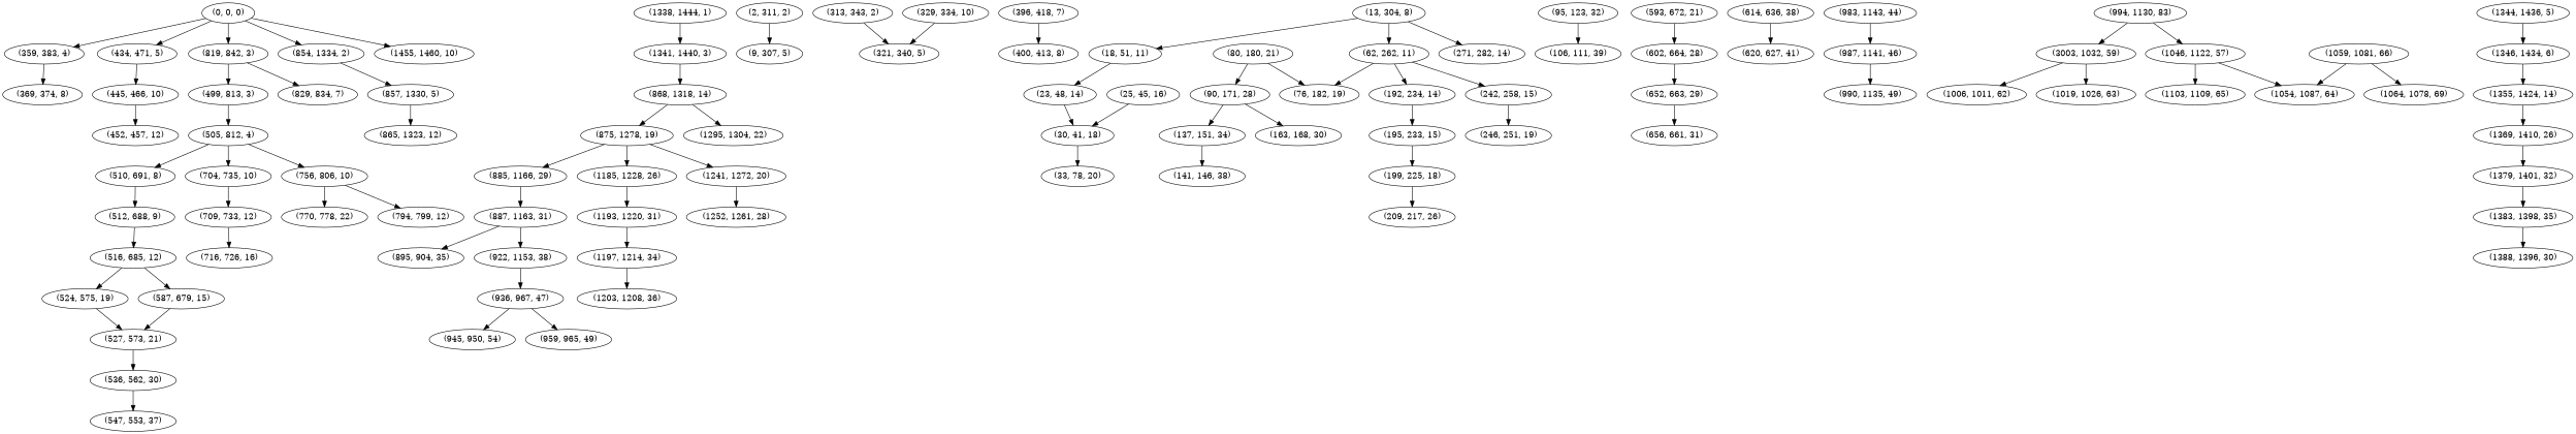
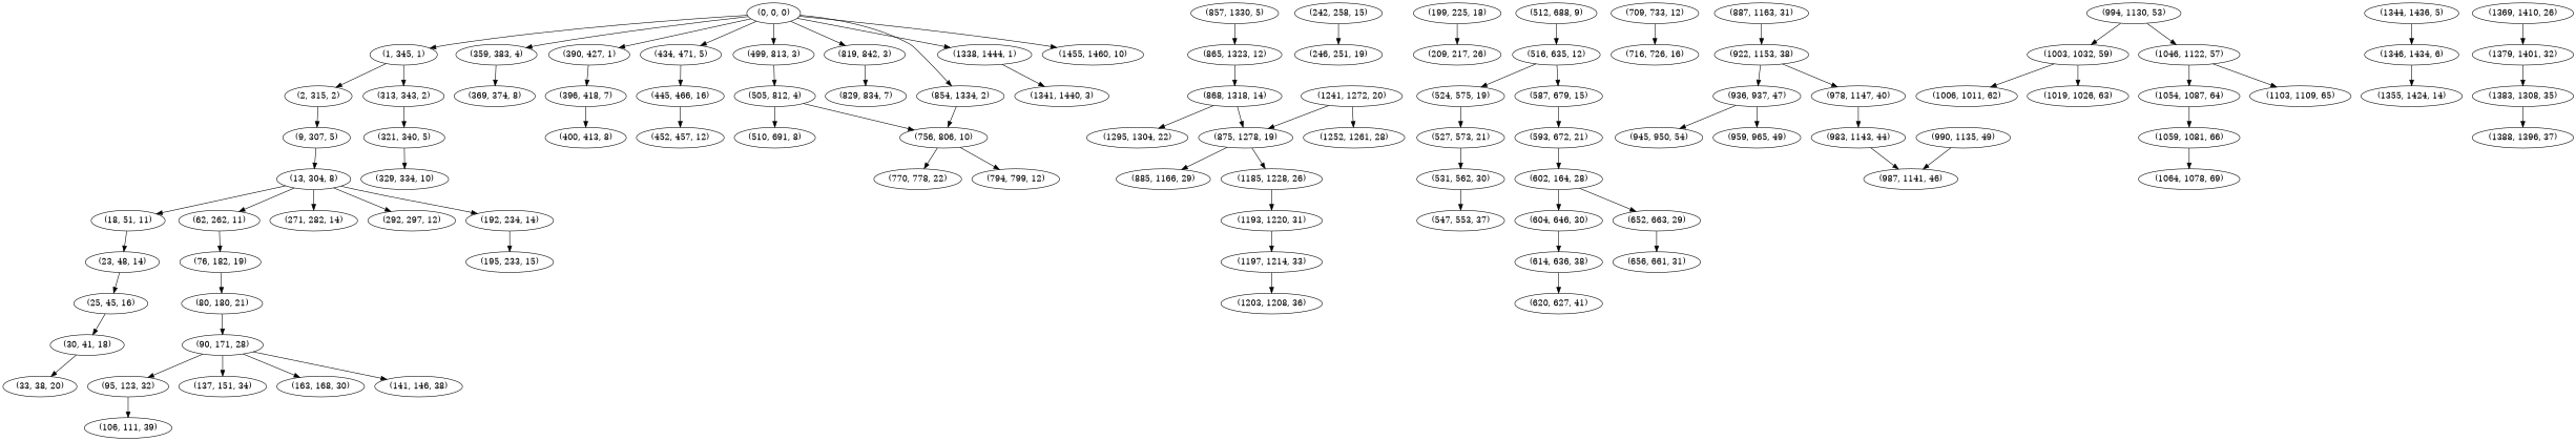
  digraph {
    "(0, 0, 0)"
+   "(1, 345, 1)"
    "(359, 383, 4)"
+   "(390, 427, 1)"
    "(434, 471, 5)"
    "(499, 813, 3)"
    "(819, 842, 3)"
    "(854, 1334, 2)"
    "(1338, 1444, 1)"
    "(1455, 1460, 10)"
-   "(2, 311, 2)"
+   "(2, 311, 2)" [label="(2, 315, 2)"]
    n12 [label="(313, 343, 2)"]
    "(369, 374, 8)"
    "(396, 418, 7)"
-   "(445, 466, 10)"
+   "(445, 466, 10)" [label="(445, 466, 16)"]
    "(505, 812, 4)"
    "(829, 834, 7)"
    "(857, 1330, 5)"
    "(1341, 1440, 3)"
    "(9, 307, 5)"
    "(321, 340, 5)"
    "(13, 304, 8)"
    "(18, 51, 11)"
    "(62, 262, 11)"
    "(271, 282, 14)"
+   "(292, 297, 12)"
    "(23, 48, 14)"
    "(76, 182, 19)"
    "(192, 234, 14)"
    "(242, 258, 15)"
    "(25, 45, 16)"
    "(30, 41, 18)"
-   "(33, 38, 20)" [label="(33, 78, 20)"]
+   "(33, 38, 20)"
    "(80, 180, 21)"
    "(195, 233, 15)"
    "(246, 251, 19)"
    "(90, 171, 28)"
    "(95, 123, 32)"
    "(137, 151, 34)"
    "(163, 168, 30)"
    "(106, 111, 39)"
    "(141, 146, 38)"
    "(199, 225, 18)"
    "(209, 217, 26)"
    "(329, 334, 10)"
    "(400, 413, 8)"
    "(452, 457, 12)"
    "(510, 691, 8)"
-   "(704, 735, 10)"
    "(756, 806, 10)"
    "(512, 688, 9)"
    "(709, 733, 12)"
    "(770, 778, 22)"
    "(794, 799, 12)"
-   "(516, 685, 12)"
+   "(516, 685, 12)" [label="(516, 635, 12)"]
    "(524, 575, 19)"
    "(587, 679, 15)"
    "(527, 573, 21)"
    "(593, 672, 21)"
-   "(536, 562, 30)"
+   "(536, 562, 30)" [label="(531, 562, 30)"]
    "(547, 553, 37)"
-   "(602, 664, 28)"
+   "(602, 664, 28)" [label="(602, 164, 28)"]
+   "(604, 646, 30)"
    "(652, 663, 29)"
    "(614, 636, 38)"
    "(656, 661, 31)"
    "(620, 627, 41)"
    "(716, 726, 16)"
    "(865, 1323, 12)"
    "(868, 1318, 14)"
    "(875, 1278, 19)"
    "(1295, 1304, 22)"
    "(885, 1166, 29)"
    "(1185, 1228, 26)"
    "(1241, 1272, 20)"
    "(887, 1163, 31)"
    "(1193, 1220, 31)"
    "(1252, 1261, 28)"
-   "(895, 904, 35)"
    "(922, 1153, 38)"
-   "(936, 967, 47)"
+   "(936, 967, 47)" [label="(936, 937, 47)"]
+   "(978, 1147, 40)"
    "(945, 950, 54)"
    "(959, 965, 49)"
    "(983, 1143, 44)"
    "(987, 1141, 46)"
    "(990, 1135, 49)"
-   "(994, 1130, 53)" [label="(994, 1130, 83)"]
-   "(1003, 1032, 59)" [label="(3003, 1032, 59)"]
+   "(994, 1130, 53)"
+   "(1003, 1032, 59)"
    "(1046, 1122, 57)"
    "(1006, 1011, 62)"
    "(1019, 1026, 63)"
    "(1054, 1087, 64)"
    "(1103, 1109, 65)"
    "(1059, 1081, 66)"
    "(1064, 1078, 69)"
-   "(1197, 1214, 33)" [label="(1197, 1214, 34)"]
+   "(1197, 1214, 33)"
    "(1203, 1208, 36)"
    "(1344, 1436, 5)"
    "(1346, 1434, 6)"
    "(1355, 1424, 14)"
    "(1369, 1410, 26)"
    "(1379, 1401, 32)"
-   "(1383, 1398, 35)"
-   "(1388, 1396, 37)" [label="(1388, 1396, 30)"]
+   "(1383, 1398, 35)" [label="(1383, 1308, 35)"]
+   "(1388, 1396, 37)"
+   "(0, 0, 0)" -> "(1, 345, 1)"
    "(0, 0, 0)" -> "(359, 383, 4)"
+   "(0, 0, 0)" -> "(390, 427, 1)"
    "(0, 0, 0)" -> "(434, 471, 5)"
-   "(819, 842, 3)" -> "(499, 813, 3)"
+   "(0, 0, 0)" -> "(499, 813, 3)"
    "(0, 0, 0)" -> "(819, 842, 3)"
    "(0, 0, 0)" -> "(854, 1334, 2)"
+   "(0, 0, 0)" -> "(1338, 1444, 1)"
    "(0, 0, 0)" -> "(1455, 1460, 10)"
+   "(1, 345, 1)" -> "(2, 311, 2)"
+   "(1, 345, 1)" -> n12
    "(359, 383, 4)" -> "(369, 374, 8)"
+   "(390, 427, 1)" -> "(396, 418, 7)"
    "(434, 471, 5)" -> "(445, 466, 10)"
    "(499, 813, 3)" -> "(505, 812, 4)"
    "(819, 842, 3)" -> "(829, 834, 7)"
-   "(854, 1334, 2)" -> "(857, 1330, 5)"
+   "(854, 1334, 2)" -> "(756, 806, 10)"
    "(1338, 1444, 1)" -> "(1341, 1440, 3)"
    "(2, 311, 2)" -> "(9, 307, 5)"
    n12 -> "(321, 340, 5)"
    "(396, 418, 7)" -> "(400, 413, 8)"
    "(445, 466, 10)" -> "(452, 457, 12)"
    "(505, 812, 4)" -> "(510, 691, 8)"
-   "(505, 812, 4)" -> "(704, 735, 10)"
    "(505, 812, 4)" -> "(756, 806, 10)"
    "(857, 1330, 5)" -> "(865, 1323, 12)"
-   "(329, 334, 10)" -> "(321, 340, 5)"
+   "(9, 307, 5)" -> "(13, 304, 8)"
+   "(321, 340, 5)" -> "(329, 334, 10)"
    "(13, 304, 8)" -> "(18, 51, 11)"
    "(13, 304, 8)" -> "(62, 262, 11)"
    "(13, 304, 8)" -> "(271, 282, 14)"
+   "(13, 304, 8)" -> "(292, 297, 12)"
    "(18, 51, 11)" -> "(23, 48, 14)"
    "(62, 262, 11)" -> "(76, 182, 19)"
-   "(62, 262, 11)" -> "(192, 234, 14)"
-   "(62, 262, 11)" -> "(242, 258, 15)"
-   "(23, 48, 14)" -> "(30, 41, 18)"
-   "(80, 180, 21)" -> "(76, 182, 19)"
+   "(13, 304, 8)" -> "(192, 234, 14)"
+   "(23, 48, 14)" -> "(25, 45, 16)"
+   "(76, 182, 19)" -> "(80, 180, 21)"
    "(192, 234, 14)" -> "(195, 233, 15)"
    "(242, 258, 15)" -> "(246, 251, 19)"
    "(25, 45, 16)" -> "(30, 41, 18)"
    "(30, 41, 18)" -> "(33, 38, 20)"
    "(80, 180, 21)" -> "(90, 171, 28)"
-   "(195, 233, 15)" -> "(199, 225, 18)"
+   "(90, 171, 28)" -> "(95, 123, 32)"
    "(90, 171, 28)" -> "(137, 151, 34)"
    "(90, 171, 28)" -> "(163, 168, 30)"
    "(95, 123, 32)" -> "(106, 111, 39)"
-   "(137, 151, 34)" -> "(141, 146, 38)"
+   "(90, 171, 28)" -> "(141, 146, 38)"
    "(199, 225, 18)" -> "(209, 217, 26)"
-   "(510, 691, 8)" -> "(512, 688, 9)"
-   "(704, 735, 10)" -> "(709, 733, 12)"
    "(756, 806, 10)" -> "(770, 778, 22)"
    "(756, 806, 10)" -> "(794, 799, 12)"
    "(512, 688, 9)" -> "(516, 685, 12)"
    "(709, 733, 12)" -> "(716, 726, 16)"
    "(516, 685, 12)" -> "(524, 575, 19)"
    "(516, 685, 12)" -> "(587, 679, 15)"
    "(524, 575, 19)" -> "(527, 573, 21)"
-   "(587, 679, 15)" -> "(527, 573, 21)"
+   "(587, 679, 15)" -> "(593, 672, 21)"
    "(527, 573, 21)" -> "(536, 562, 30)"
    "(593, 672, 21)" -> "(602, 664, 28)"
    "(536, 562, 30)" -> "(547, 553, 37)"
+   "(602, 664, 28)" -> "(604, 646, 30)"
    "(602, 664, 28)" -> "(652, 663, 29)"
+   "(604, 646, 30)" -> "(614, 636, 38)"
    "(652, 663, 29)" -> "(656, 661, 31)"
    "(614, 636, 38)" -> "(620, 627, 41)"
-   "(1341, 1440, 3)" -> "(868, 1318, 14)"
+   "(865, 1323, 12)" -> "(868, 1318, 14)"
    "(868, 1318, 14)" -> "(875, 1278, 19)"
    "(868, 1318, 14)" -> "(1295, 1304, 22)"
    "(875, 1278, 19)" -> "(885, 1166, 29)"
    "(875, 1278, 19)" -> "(1185, 1228, 26)"
-   "(875, 1278, 19)" -> "(1241, 1272, 20)"
-   "(885, 1166, 29)" -> "(887, 1163, 31)"
+   "(1241, 1272, 20)" -> "(875, 1278, 19)"
    "(1185, 1228, 26)" -> "(1193, 1220, 31)"
    "(1241, 1272, 20)" -> "(1252, 1261, 28)"
-   "(887, 1163, 31)" -> "(895, 904, 35)"
    "(887, 1163, 31)" -> "(922, 1153, 38)"
    "(1193, 1220, 31)" -> "(1197, 1214, 33)"
    "(922, 1153, 38)" -> "(936, 967, 47)"
+   "(922, 1153, 38)" -> "(978, 1147, 40)"
    "(936, 967, 47)" -> "(945, 950, 54)"
    "(936, 967, 47)" -> "(959, 965, 49)"
+   "(978, 1147, 40)" -> "(983, 1143, 44)"
    "(983, 1143, 44)" -> "(987, 1141, 46)"
-   "(987, 1141, 46)" -> "(990, 1135, 49)"
+   "(990, 1135, 49)" -> "(987, 1141, 46)"
    "(994, 1130, 53)" -> "(1003, 1032, 59)"
    "(994, 1130, 53)" -> "(1046, 1122, 57)"
    "(1003, 1032, 59)" -> "(1006, 1011, 62)"
    "(1003, 1032, 59)" -> "(1019, 1026, 63)"
    "(1046, 1122, 57)" -> "(1054, 1087, 64)"
    "(1046, 1122, 57)" -> "(1103, 1109, 65)"
-   "(1059, 1081, 66)" -> "(1054, 1087, 64)"
+   "(1054, 1087, 64)" -> "(1059, 1081, 66)"
    "(1059, 1081, 66)" -> "(1064, 1078, 69)"
    "(1197, 1214, 33)" -> "(1203, 1208, 36)"
    "(1344, 1436, 5)" -> "(1346, 1434, 6)"
    "(1346, 1434, 6)" -> "(1355, 1424, 14)"
-   "(1355, 1424, 14)" -> "(1369, 1410, 26)"
    "(1369, 1410, 26)" -> "(1379, 1401, 32)"
    "(1379, 1401, 32)" -> "(1383, 1398, 35)"
    "(1383, 1398, 35)" -> "(1388, 1396, 37)"
  }
